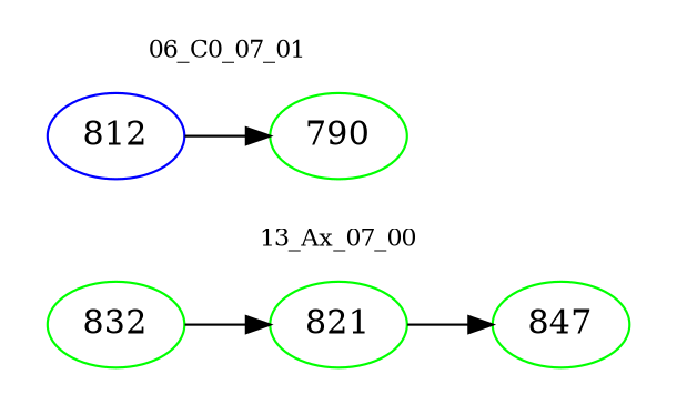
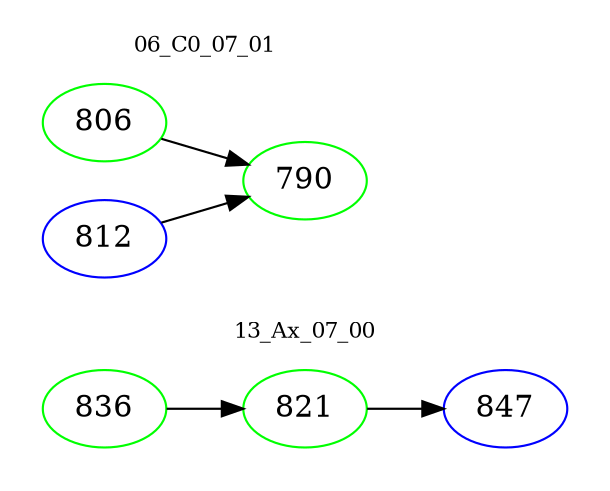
  digraph {
    rankdir=LR
    node [color=green]
    edge [color=black]
-   n1 [label=832]
+   n1 [label=836]
    n2 [label=821]
-   n3 [label=847]
+   n3 [color=blue label=847]
+   n4 [label=806]
    n5 [label=790]
    n6 [color=blue label=812]
    subgraph cluster_1 {
      color=white
      fontsize=10
      label="13_Ax_07_00"
      n1
      n2
      n3
    }
    subgraph cluster_2 {
      color=white
      fontsize=10
      label="06_C0_07_01"
+     n4
      n5
      n6
    }
    n1 -> n2
    n2 -> n3
+   n4 -> n5
    n6 -> n5
  }
